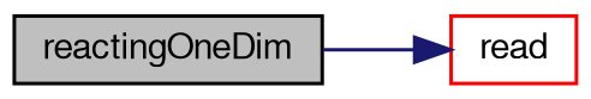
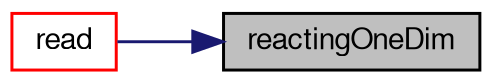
  digraph {
    rankdir=LR
    node [fontname=FreeSans fontsize=10 shape=record]
    n1 [color=black fillcolor=grey75 fontcolor=black height=0.2 label=reactingOneDim style=filled width=0.4]
    n2 [color=red height=0.2 label=read width=0.4]
-   n1 -> n2 [color=midnightblue fontname=FreeSans fontsize=10 labelfontname=FreeSans labelfontsize=10 style=solid]
+   n2 -> n1 [color=midnightblue fontname=FreeSans fontsize=10 labelfontname=FreeSans labelfontsize=10 style=solid]
  }
